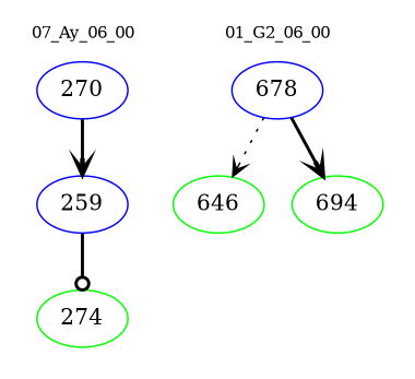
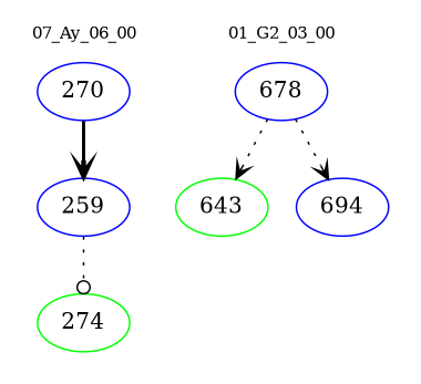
  digraph {
    node [color=blue fillcolor=white style=filled]
    edge [arrowhead=vee color=black style=dotted]
    n1 [label=259]
    n2 [color=green label=274]
    n3 [label=270]
    n4 [label=678]
-   n5 [color=green label=646]
-   n6 [color=green label=694]
+   n5 [color=green label=643]
+   n6 [label=694]
    subgraph cluster_1 {
      color=white
      fontsize=10
      label="07_Ay_06_00"
      n1
      n2
      n3
    }
    subgraph cluster_2 {
      color=white
      fontsize=10
-     label="01_G2_06_00"
+     label="01_G2_03_00"
      n4
      n5
      n6
    }
-   n1 -> n2 [arrowhead=odot style=bold]
+   n1 -> n2 [arrowhead=odot]
    n3 -> n1 [style=bold]
    n4 -> n5
-   n4 -> n6 [style=bold]
+   n4 -> n6
  }
